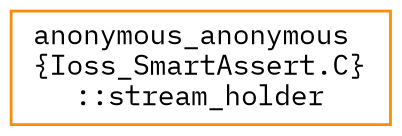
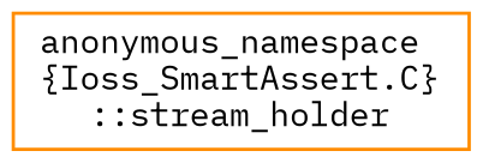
  digraph {
    rankdir=LR
    fontname="IBM Plex Mono"
-   n1 [color=darkorange fillcolor=white fontname="IBM Plex Mono" fontsize=10 height=0.2 label="anonymous_anonymous\l\{Ioss_SmartAssert.C\}\l::stream_holder" shape=box style=filled width=0.4]
+   n1 [color=darkorange fillcolor=white fontname="IBM Plex Mono" fontsize=10 height=0.2 label="anonymous_namespace\l\{Ioss_SmartAssert.C\}\l::stream_holder" shape=box style=filled width=0.4]
  }
